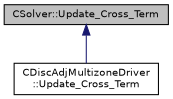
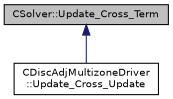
  digraph {
    rankdir=TB
    node [color=black fontname=Helvetica fontsize=10 shape=record style=filled]
    n1 [fillcolor=grey75 fontcolor=black height=0.2 label="CSolver::Update_Cross_Term" width=0.4]
-   n2 [fillcolor=white height=0.2 label="CDiscAdjMultizoneDriver\l::Update_Cross_Term" width=0.4]
+   n2 [fillcolor=white height=0.2 label="CDiscAdjMultizoneDriver\l::Update_Cross_Update" width=0.4]
    n1 -> n2 [color=midnightblue dir=back fontname=Helvetica fontsize=10 labelfontname=Helvetica labelfontsize=10 style=solid]
  }
